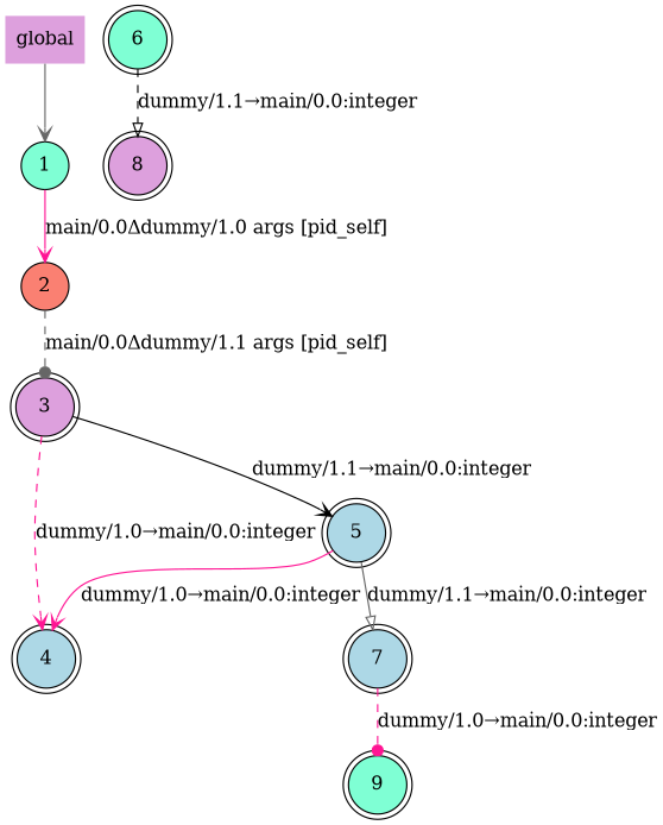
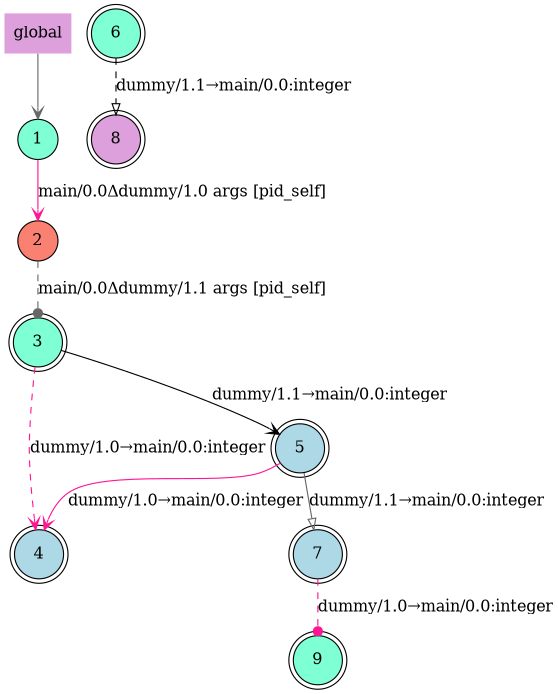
  digraph {
    rankdir=TB
    node [fillcolor=plum shape=doublecircle style=filled]
    edge [arrowhead=vee color=deeppink style=solid]
    n1 [label=global shape=plaintext]
    n2 [fillcolor=aquamarine label=1 shape=circle]
    n3 [fillcolor=salmon label=2 shape=circle]
    n4 [fillcolor=aquamarine label=9]
    n5 [label=8]
-   n6 [label=3]
+   n6 [fillcolor=aquamarine label=3]
    n7 [fillcolor=lightblue label=7]
    n8 [fillcolor=lightblue label=4]
    n9 [fillcolor=aquamarine label=6]
    n10 [fillcolor=lightblue label=5]
    n1 -> n2 [color=gray40]
    n2 -> n3 [label="main/0.0Δdummy/1.0 args [pid_self]"]
    n3 -> n6 [arrowhead=dot color=gray40 label="main/0.0Δdummy/1.1 args [pid_self]" style=dashed]
    n6 -> n8 [label="dummy/1.0→main/0.0:integer" style=dashed]
    n6 -> n10 [color=black label="dummy/1.1→main/0.0:integer"]
    n7 -> n4 [arrowhead=dot label="dummy/1.0→main/0.0:integer" style=dashed]
    n9 -> n5 [arrowhead=onormal color=black label="dummy/1.1→main/0.0:integer" style=dashed]
    n10 -> n7 [arrowhead=onormal color=gray40 label="dummy/1.1→main/0.0:integer"]
    n10 -> n8 [label="dummy/1.0→main/0.0:integer"]
  }
